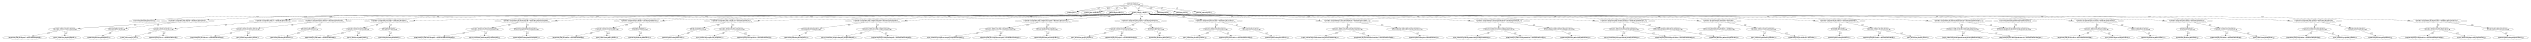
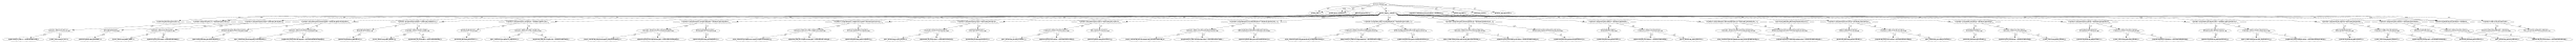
  digraph {
    fontname="Fira Sans"
    node [fontname="Fira Sans"]
    edge [fontname="Fira Sans"]
    n1 [label=<(METHOD,setJavac)<SUB>122</SUB>>]
    n2 [label=<(PARAM,this)<SUB>122</SUB>>]
    n3 [label=<(PARAM,Javac attributes)<SUB>122</SUB>>]
    n4 [label=<(BLOCK,&lt;empty&gt;,&lt;empty&gt;)<SUB>122</SUB>>]
    n5 [label=<(MODIFIER,PUBLIC)>]
    n6 [label=<(MODIFIER,VIRTUAL)>]
    n7 [label=<(METHOD_RETURN,void)<SUB>122</SUB>>]
    n8 [label=<(&lt;operator&gt;.assignment,this.attributes = attributes)<SUB>123</SUB>>]
    n9 [label=<(&lt;operator&gt;.assignment,this.src = attributes.getSrcdir())<SUB>124</SUB>>]
    n10 [label=<(&lt;operator&gt;.assignment,this.destDir = attributes.getDestdir())<SUB>125</SUB>>]
    n11 [label=<(&lt;operator&gt;.assignment,this.encoding = attributes.getEncoding())<SUB>126</SUB>>]
    n12 [label=<(&lt;operator&gt;.assignment,this.debug = attributes.getDebug())<SUB>127</SUB>>]
    n13 [label=<(&lt;operator&gt;.assignment,this.optimize = attributes.getOptimize())<SUB>128</SUB>>]
    n14 [label=<(&lt;operator&gt;.assignment,this.deprecation = attributes.getDeprecation())<SUB>129</SUB>>]
    n15 [label=<(&lt;operator&gt;.assignment,this.depend = attributes.getDepend())<SUB>130</SUB>>]
    n16 [label=<(&lt;operator&gt;.assignment,this.verbose = attributes.getVerbose())<SUB>131</SUB>>]
    n17 [label=<(&lt;operator&gt;.assignment,this.target = attributes.getTarget())<SUB>132</SUB>>]
    n18 [label=<(&lt;operator&gt;.assignment,this.bootclasspath = attributes.getBootclasspath())<SUB>133</SUB>>]
    n19 [label=<(&lt;operator&gt;.assignment,this.extdirs = attributes.getExtdirs())<SUB>134</SUB>>]
    n20 [label=<(&lt;operator&gt;.assignment,this.compileList = attributes.getFileList())<SUB>135</SUB>>]
    n21 [label=<(&lt;operator&gt;.assignment,this.compileClasspath = attributes.getClasspath())<SUB>136</SUB>>]
    n22 [label=<(&lt;operator&gt;.assignment,this.compileSourcepath = attributes.getSourcepa...)<SUB>137</SUB>>]
    n23 [label=<(&lt;operator&gt;.assignment,this.project = attributes.getProject())<SUB>138</SUB>>]
    n24 [label=<(&lt;operator&gt;.assignment,this.location = attributes.getLocation())<SUB>139</SUB>>]
    n25 [label=<(&lt;operator&gt;.assignment,this.includeAntRuntime = attributes.getIncludea...)<SUB>140</SUB>>]
    n26 [label=<(&lt;operator&gt;.assignment,this.includeJavaRuntime = attributes.getInclude...)<SUB>141</SUB>>]
    n27 [label=<(&lt;operator&gt;.assignment,this.memoryInitialSize = attributes.getMemoryIn...)<SUB>142</SUB>>]
    n28 [label=<(&lt;operator&gt;.assignment,this.memoryMaximumSize = attributes.getMemoryMa...)<SUB>143</SUB>>]
    n29 [label=<(&lt;operator&gt;.fieldAccess,this.attributes)<SUB>123</SUB>>]
    n30 [label=<(IDENTIFIER,attributes,this.attributes = attributes)<SUB>123</SUB>>]
    n31 [label=<(&lt;operator&gt;.fieldAccess,this.src)<SUB>124</SUB>>]
    n32 [label=<(&lt;operator&gt;.fieldAccess,this.destDir)<SUB>125</SUB>>]
    n33 [label=<(getDestdir,getDestdir())<SUB>125</SUB>>]
    n34 [label=<(&lt;operator&gt;.fieldAccess,this.encoding)<SUB>126</SUB>>]
    n35 [label=<(getEncoding,getEncoding())<SUB>126</SUB>>]
    n36 [label=<(&lt;operator&gt;.fieldAccess,this.debug)<SUB>127</SUB>>]
    n37 [label=<(getDebug,getDebug())<SUB>127</SUB>>]
    n38 [label=<(&lt;operator&gt;.fieldAccess,this.optimize)<SUB>128</SUB>>]
    n39 [label=<(getOptimize,getOptimize())<SUB>128</SUB>>]
    n40 [label=<(&lt;operator&gt;.fieldAccess,this.deprecation)<SUB>129</SUB>>]
    n41 [label=<(getDeprecation,getDeprecation())<SUB>129</SUB>>]
    n42 [label=<(&lt;operator&gt;.fieldAccess,this.depend)<SUB>130</SUB>>]
    n43 [label=<(getDepend,getDepend())<SUB>130</SUB>>]
    n44 [label=<(&lt;operator&gt;.fieldAccess,this.verbose)<SUB>131</SUB>>]
    n45 [label=<(getVerbose,getVerbose())<SUB>131</SUB>>]
    n46 [label=<(&lt;operator&gt;.fieldAccess,this.target)<SUB>132</SUB>>]
    n47 [label=<(getTarget,getTarget())<SUB>132</SUB>>]
    n48 [label=<(&lt;operator&gt;.fieldAccess,this.bootclasspath)<SUB>133</SUB>>]
    n49 [label=<(getBootclasspath,getBootclasspath())<SUB>163</SUB>>]
    n50 [label=<(&lt;operator&gt;.fieldAccess,this.extdirs)<SUB>134</SUB>>]
    n51 [label=<(getExtdirs,getExtdirs())<SUB>134</SUB>>]
    n52 [label=<(&lt;operator&gt;.fieldAccess,this.compileList)<SUB>135</SUB>>]
    n53 [label=<(getFileList,getFileList())<SUB>135</SUB>>]
    n54 [label=<(&lt;operator&gt;.fieldAccess,this.compileClasspath)<SUB>136</SUB>>]
    n55 [label=<(getClasspath,getClasspath())<SUB>136</SUB>>]
    n56 [label=<(&lt;operator&gt;.fieldAccess,this.compileSourcepath)<SUB>137</SUB>>]
    n57 [label=<(getSourcepath,getSourcepath())<SUB>137</SUB>>]
    n58 [label=<(&lt;operator&gt;.fieldAccess,this.project)<SUB>138</SUB>>]
    n59 [label=<(getProject,getProject())<SUB>138</SUB>>]
    n60 [label=<(&lt;operator&gt;.fieldAccess,this.location)<SUB>139</SUB>>]
    n61 [label=<(getLocation,getLocation())<SUB>139</SUB>>]
    n62 [label=<(&lt;operator&gt;.fieldAccess,this.includeAntRuntime)<SUB>140</SUB>>]
    n63 [label=<(getIncludeantruntime,getIncludeantruntime())<SUB>140</SUB>>]
    n64 [label=<(&lt;operator&gt;.fieldAccess,this.includeJavaRuntime)<SUB>141</SUB>>]
    n65 [label=<(getIncludejavaruntime,getIncludejavaruntime())<SUB>141</SUB>>]
    n66 [label=<(&lt;operator&gt;.fieldAccess,this.memoryInitialSize)<SUB>142</SUB>>]
    n67 [label=<(getMemoryInitialSize,getMemoryInitialSize())<SUB>142</SUB>>]
    n68 [label=<(&lt;operator&gt;.fieldAccess,this.memoryMaximumSize)<SUB>143</SUB>>]
    n69 [label=<(getMemoryMaximumSize,getMemoryMaximumSize())<SUB>143</SUB>>]
    n70 [label=<(IDENTIFIER,this,this.attributes = attributes)<SUB>123</SUB>>]
    n71 [label=<(FIELD_IDENTIFIER,attributes,attributes)<SUB>123</SUB>>]
    n72 [label=<(IDENTIFIER,this,this.src = attributes.getSrcdir())>]
    n73 [label=<(FIELD_IDENTIFIER,src,src)<SUB>124</SUB>>]
    n74 [label=<(getSrcdir,getSrcdir())<SUB>124</SUB>>]
    n75 [label=<(IDENTIFIER,attributes,getSrcdir())<SUB>124</SUB>>]
    n76 [label=<(IDENTIFIER,this,this.destDir = attributes.getDestdir())>]
    n77 [label=<(FIELD_IDENTIFIER,destDir,destDir)<SUB>125</SUB>>]
    n78 [label=<(IDENTIFIER,attributes,getDestdir())<SUB>125</SUB>>]
    n79 [label=<(IDENTIFIER,this,this.encoding = attributes.getEncoding())>]
    n80 [label=<(FIELD_IDENTIFIER,encoding,encoding)<SUB>126</SUB>>]
    n81 [label=<(IDENTIFIER,attributes,getEncoding())<SUB>126</SUB>>]
    n82 [label=<(IDENTIFIER,this,this.debug = attributes.getDebug())>]
    n83 [label=<(FIELD_IDENTIFIER,debug,debug)<SUB>127</SUB>>]
    n84 [label=<(IDENTIFIER,attributes,getDebug())<SUB>127</SUB>>]
    n85 [label=<(IDENTIFIER,this,this.optimize = attributes.getOptimize())>]
    n86 [label=<(FIELD_IDENTIFIER,optimize,optimize)<SUB>128</SUB>>]
    n87 [label=<(IDENTIFIER,attributes,getOptimize())<SUB>128</SUB>>]
    n88 [label=<(IDENTIFIER,this,this.deprecation = attributes.getDeprecation())>]
    n89 [label=<(FIELD_IDENTIFIER,deprecation,deprecation)<SUB>129</SUB>>]
    n90 [label=<(IDENTIFIER,attributes,getDeprecation())<SUB>129</SUB>>]
    n91 [label=<(IDENTIFIER,this,this.depend = attributes.getDepend())>]
    n92 [label=<(FIELD_IDENTIFIER,depend,depend)<SUB>130</SUB>>]
    n93 [label=<(IDENTIFIER,attributes,getDepend())<SUB>130</SUB>>]
    n94 [label=<(IDENTIFIER,this,this.verbose = attributes.getVerbose())>]
    n95 [label=<(FIELD_IDENTIFIER,verbose,verbose)<SUB>131</SUB>>]
    n96 [label=<(IDENTIFIER,attributes,getVerbose())<SUB>131</SUB>>]
    n97 [label=<(IDENTIFIER,this,this.target = attributes.getTarget())>]
    n98 [label=<(FIELD_IDENTIFIER,target,target)<SUB>132</SUB>>]
    n99 [label=<(IDENTIFIER,attributes,getTarget())<SUB>132</SUB>>]
    n100 [label=<(IDENTIFIER,this,this.bootclasspath = attributes.getBootclasspath())>]
    n101 [label=<(FIELD_IDENTIFIER,bootclasspath,bootclasspath)<SUB>133</SUB>>]
    n102 [label=<(IDENTIFIER,attributes,getBootclasspath())<SUB>133</SUB>>]
    n103 [label=<(IDENTIFIER,this,this.extdirs = attributes.getExtdirs())>]
    n104 [label=<(FIELD_IDENTIFIER,extdirs,extdirs)<SUB>134</SUB>>]
    n105 [label=<(IDENTIFIER,attributes,getExtdirs())<SUB>134</SUB>>]
    n106 [label=<(IDENTIFIER,this,this.compileList = attributes.getFileList())>]
    n107 [label=<(FIELD_IDENTIFIER,compileList,compileList)<SUB>135</SUB>>]
    n108 [label=<(IDENTIFIER,attributes,getFileList())<SUB>135</SUB>>]
    n109 [label=<(IDENTIFIER,this,this.compileClasspath = attributes.getClasspath())>]
    n110 [label=<(FIELD_IDENTIFIER,compileClasspath,compileClasspath)<SUB>136</SUB>>]
    n111 [label=<(IDENTIFIER,attributes,getClasspath())<SUB>136</SUB>>]
    n112 [label=<(IDENTIFIER,this,this.compileSourcepath = attributes.getSourcepa...)>]
    n113 [label=<(FIELD_IDENTIFIER,compileSourcepath,compileSourcepath)<SUB>137</SUB>>]
    n114 [label=<(IDENTIFIER,attributes,getSourcepath())<SUB>137</SUB>>]
    n115 [label=<(IDENTIFIER,this,this.project = attributes.getProject())>]
    n116 [label=<(FIELD_IDENTIFIER,project,project)<SUB>138</SUB>>]
    n117 [label=<(IDENTIFIER,attributes,getProject())<SUB>138</SUB>>]
    n118 [label=<(IDENTIFIER,this,this.location = attributes.getLocation())>]
    n119 [label=<(FIELD_IDENTIFIER,location,location)<SUB>139</SUB>>]
    n120 [label=<(IDENTIFIER,attributes,getLocation())<SUB>139</SUB>>]
    n121 [label=<(IDENTIFIER,this,this.includeAntRuntime = attributes.getIncludea...)>]
    n122 [label=<(FIELD_IDENTIFIER,includeAntRuntime,includeAntRuntime)<SUB>140</SUB>>]
    n123 [label=<(IDENTIFIER,attributes,getIncludeantruntime())<SUB>140</SUB>>]
    n124 [label=<(IDENTIFIER,this,this.includeJavaRuntime = attributes.getInclude...)>]
    n125 [label=<(FIELD_IDENTIFIER,includeJavaRuntime,includeJavaRuntime)<SUB>141</SUB>>]
    n126 [label=<(IDENTIFIER,attributes,getIncludejavaruntime())<SUB>141</SUB>>]
    n127 [label=<(IDENTIFIER,this,this.memoryInitialSize = attributes.getMemoryIn...)>]
    n128 [label=<(FIELD_IDENTIFIER,memoryInitialSize,memoryInitialSize)<SUB>142</SUB>>]
    n129 [label=<(IDENTIFIER,attributes,getMemoryInitialSize())<SUB>142</SUB>>]
    n130 [label=<(IDENTIFIER,this,this.memoryMaximumSize = attributes.getMemoryMa...)>]
    n131 [label=<(FIELD_IDENTIFIER,memoryMaximumSize,memoryMaximumSize)<SUB>143</SUB>>]
    n132 [label=<(IDENTIFIER,attributes,getMemoryMaximumSize())<SUB>143</SUB>>]
    n1 -> n2 [label="AST: "]
    n1 -> n2 [label="DDG: "]
    n1 -> n3 [label="AST: "]
    n1 -> n3 [label="DDG: "]
    n1 -> n4 [label="AST: "]
    n1 -> n5 [label="AST: "]
    n1 -> n6 [label="AST: "]
    n1 -> n7 [label="AST: "]
-   n4 -> n8 [label="AST: "]
+   n4 -> n30 [label="AST: "]
    n4 -> n9 [label="AST: "]
    n4 -> n10 [label="AST: "]
    n4 -> n11 [label="AST: "]
    n4 -> n12 [label="AST: "]
    n4 -> n13 [label="AST: "]
    n4 -> n14 [label="AST: "]
    n4 -> n15 [label="AST: "]
    n4 -> n16 [label="AST: "]
    n4 -> n17 [label="AST: "]
    n4 -> n18 [label="AST: "]
    n4 -> n19 [label="AST: "]
    n4 -> n20 [label="AST: "]
    n4 -> n21 [label="AST: "]
    n4 -> n22 [label="AST: "]
    n4 -> n23 [label="AST: "]
    n4 -> n24 [label="AST: "]
    n4 -> n25 [label="AST: "]
    n4 -> n26 [label="AST: "]
    n4 -> n27 [label="AST: "]
    n4 -> n28 [label="AST: "]
    n8 -> n29 [label="AST: "]
    n8 -> n30 [label="AST: "]
    n9 -> n31 [label="AST: "]
    n10 -> n32 [label="AST: "]
    n10 -> n33 [label="AST: "]
    n11 -> n34 [label="AST: "]
    n11 -> n35 [label="AST: "]
    n12 -> n36 [label="AST: "]
    n12 -> n37 [label="AST: "]
    n13 -> n38 [label="AST: "]
    n13 -> n39 [label="AST: "]
    n14 -> n40 [label="AST: "]
    n14 -> n41 [label="AST: "]
    n15 -> n42 [label="AST: "]
    n15 -> n43 [label="AST: "]
    n16 -> n44 [label="AST: "]
    n16 -> n45 [label="AST: "]
    n17 -> n46 [label="AST: "]
    n17 -> n47 [label="AST: "]
    n18 -> n48 [label="AST: "]
    n18 -> n49 [label="AST: "]
    n19 -> n50 [label="AST: "]
    n19 -> n51 [label="AST: "]
    n20 -> n52 [label="AST: "]
    n20 -> n53 [label="AST: "]
    n21 -> n54 [label="AST: "]
    n21 -> n55 [label="AST: "]
    n22 -> n56 [label="AST: "]
    n22 -> n57 [label="AST: "]
    n23 -> n58 [label="AST: "]
    n23 -> n59 [label="AST: "]
    n24 -> n60 [label="AST: "]
    n24 -> n61 [label="AST: "]
    n25 -> n62 [label="AST: "]
    n25 -> n63 [label="AST: "]
    n26 -> n64 [label="AST: "]
    n26 -> n65 [label="AST: "]
    n27 -> n66 [label="AST: "]
    n27 -> n67 [label="AST: "]
    n28 -> n68 [label="AST: "]
    n28 -> n69 [label="AST: "]
    n29 -> n70 [label="AST: "]
    n29 -> n71 [label="AST: "]
    n31 -> n72 [label="AST: "]
    n31 -> n73 [label="AST: "]
    n32 -> n76 [label="AST: "]
    n32 -> n77 [label="AST: "]
    n33 -> n78 [label="AST: "]
    n34 -> n79 [label="AST: "]
    n34 -> n80 [label="AST: "]
    n35 -> n81 [label="AST: "]
    n36 -> n82 [label="AST: "]
    n36 -> n83 [label="AST: "]
    n37 -> n84 [label="AST: "]
    n38 -> n85 [label="AST: "]
    n38 -> n86 [label="AST: "]
    n39 -> n87 [label="AST: "]
    n40 -> n88 [label="AST: "]
    n40 -> n89 [label="AST: "]
    n41 -> n90 [label="AST: "]
    n42 -> n91 [label="AST: "]
    n42 -> n92 [label="AST: "]
    n43 -> n93 [label="AST: "]
    n44 -> n94 [label="AST: "]
    n44 -> n95 [label="AST: "]
    n45 -> n96 [label="AST: "]
    n46 -> n97 [label="AST: "]
    n46 -> n98 [label="AST: "]
    n47 -> n99 [label="AST: "]
    n48 -> n100 [label="AST: "]
    n48 -> n101 [label="AST: "]
    n49 -> n102 [label="AST: "]
    n50 -> n103 [label="AST: "]
    n50 -> n104 [label="DDG: "]
    n51 -> n105 [label="AST: "]
    n52 -> n106 [label="AST: "]
    n52 -> n107 [label="AST: "]
    n53 -> n108 [label="AST: "]
    n54 -> n109 [label="AST: "]
    n54 -> n110 [label="AST: "]
    n55 -> n111 [label="AST: "]
    n56 -> n112 [label="AST: "]
    n56 -> n113 [label="AST: "]
    n57 -> n114 [label="AST: "]
    n58 -> n115 [label="AST: "]
    n58 -> n116 [label="AST: "]
    n59 -> n117 [label="AST: "]
    n60 -> n118 [label="AST: "]
    n60 -> n119 [label="AST: "]
    n61 -> n120 [label="AST: "]
    n62 -> n121 [label="AST: "]
    n62 -> n122 [label="AST: "]
    n63 -> n123 [label="AST: "]
    n64 -> n124 [label="AST: "]
    n64 -> n125 [label="AST: "]
    n65 -> n126 [label="AST: "]
    n66 -> n127 [label="AST: "]
    n66 -> n128 [label="AST: "]
    n67 -> n129 [label="AST: "]
    n68 -> n130 [label="AST: "]
    n68 -> n131 [label="AST: "]
    n74 -> n9 [label="AST: "]
    n74 -> n75 [label="AST: "]
    n132 -> n69 [label="AST: "]
  }
